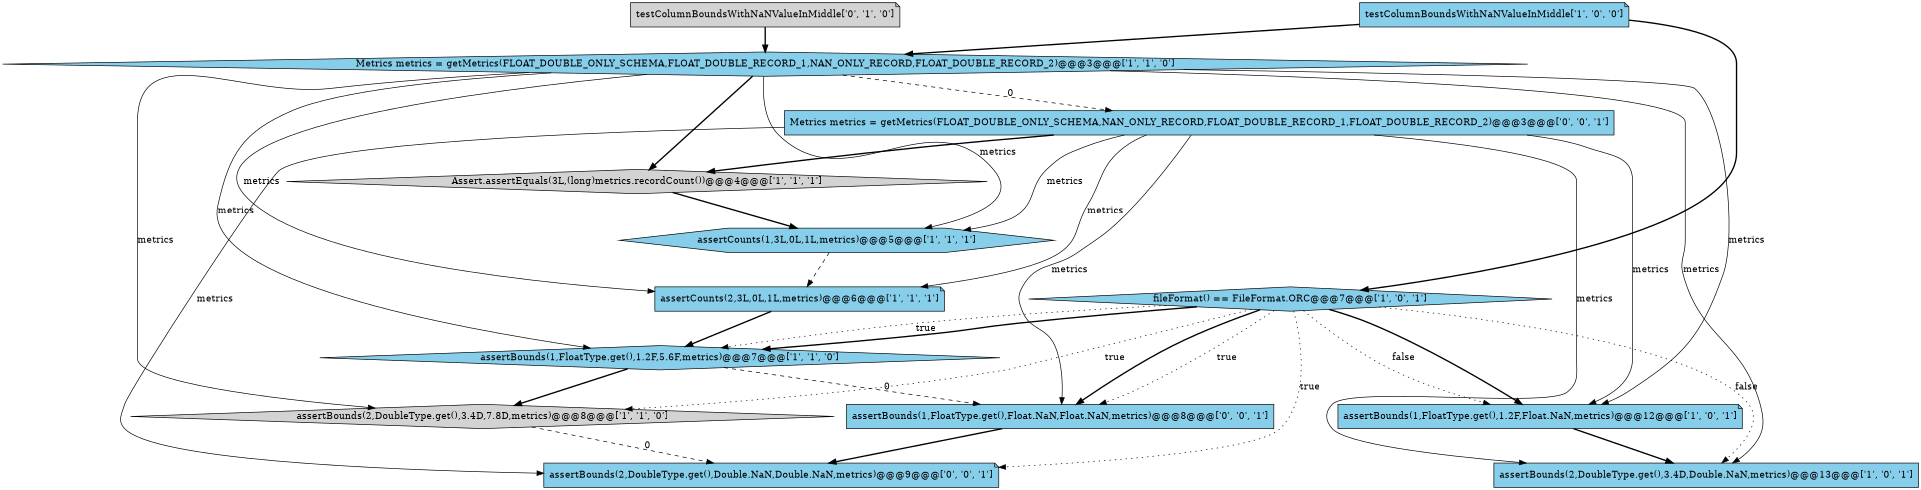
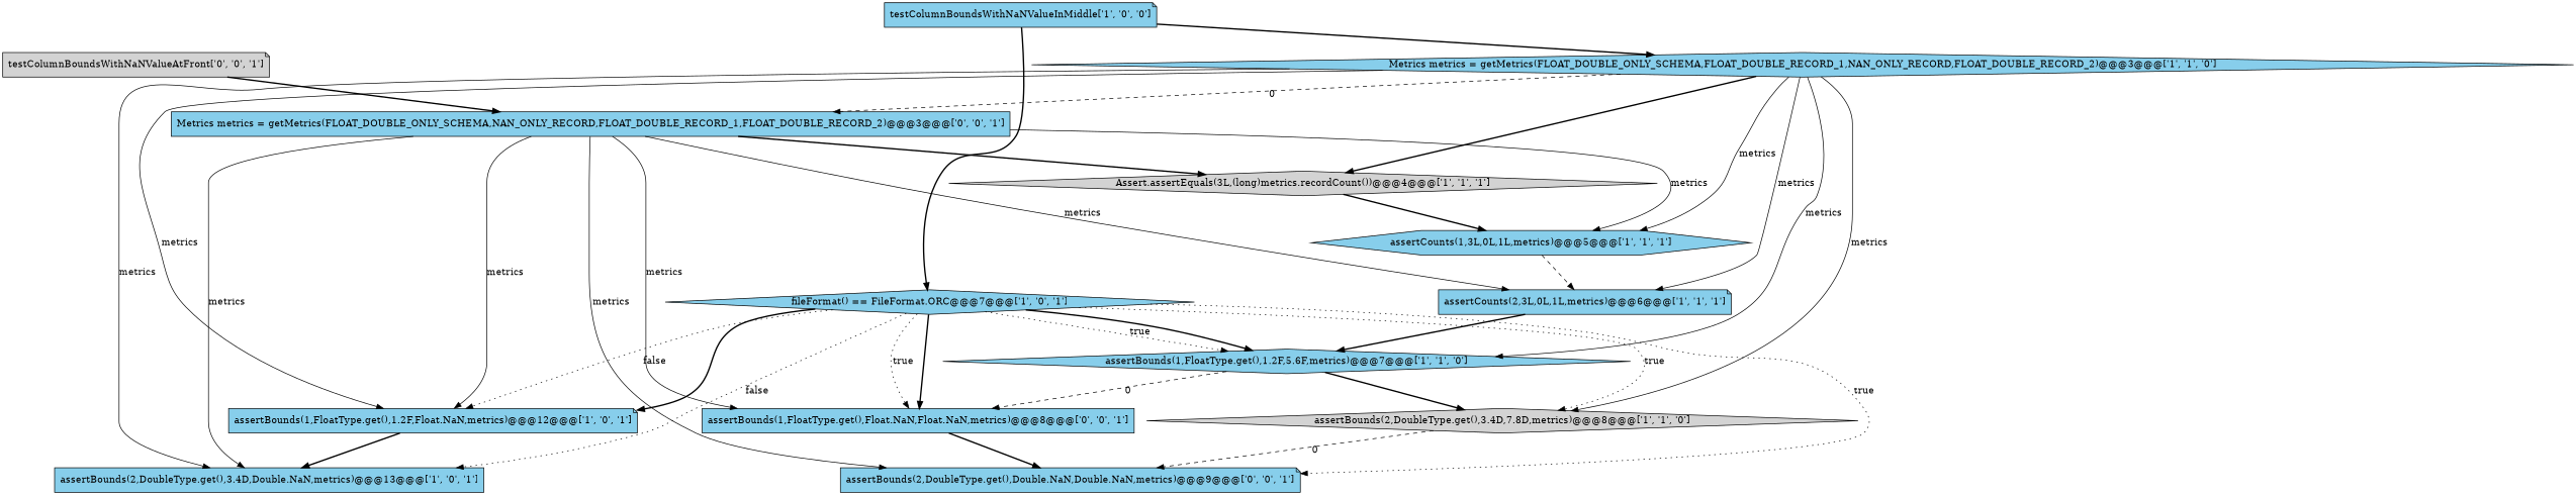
  digraph {
    node [fillcolor=skyblue shape=note style=filled]
    edge [style=bold]
    n1 [label="fileFormat() == FileFormat.ORC@@@7@@@['1', '0', '1']" shape=diamond]
    n2 [label="assertBounds(1,FloatType.get(),1.2F,5.6F,metrics)@@@7@@@['1', '1', '0']" shape=diamond]
    n3 [fillcolor=lightgrey label="assertBounds(2,DoubleType.get(),3.4D,7.8D,metrics)@@@8@@@['1', '1', '0']" shape=diamond]
    n4 [label="assertBounds(1,FloatType.get(),Float.NaN,Float.NaN,metrics)@@@8@@@['0', '0', '1']" shape=box]
    n5 [label="assertBounds(2,DoubleType.get(),3.4D,Double.NaN,metrics)@@@13@@@['1', '0', '1']" shape=box]
    n6 [label="assertBounds(2,DoubleType.get(),Double.NaN,Double.NaN,metrics)@@@9@@@['0', '0', '1']"]
    n7 [label="assertBounds(1,FloatType.get(),1.2F,Float.NaN,metrics)@@@12@@@['1', '0', '1']"]
    n8 [label="assertCounts(1,3L,0L,1L,metrics)@@@5@@@['1', '1', '1']" shape=hexagon]
    n9 [label="assertCounts(2,3L,0L,1L,metrics)@@@6@@@['1', '1', '1']"]
    n10 [label="Metrics metrics = getMetrics(FLOAT_DOUBLE_ONLY_SCHEMA,FLOAT_DOUBLE_RECORD_1,NAN_ONLY_RECORD,FLOAT_DOUBLE_RECORD_2)@@@3@@@['1', '1', '0']" shape=diamond]
    n11 [label="Metrics metrics = getMetrics(FLOAT_DOUBLE_ONLY_SCHEMA,NAN_ONLY_RECORD,FLOAT_DOUBLE_RECORD_1,FLOAT_DOUBLE_RECORD_2)@@@3@@@['0', '0', '1']" shape=box]
    n12 [fillcolor=lightgrey label="Assert.assertEquals(3L,(long)metrics.recordCount())@@@4@@@['1', '1', '1']" shape=diamond]
-   n13 [fillcolor=lightgrey label="testColumnBoundsWithNaNValueInMiddle['0', '1', '0']"]
+   n14 [fillcolor=lightgrey label="testColumnBoundsWithNaNValueAtFront['0', '0', '1']"]
    n15 [label="testColumnBoundsWithNaNValueInMiddle['1', '0', '0']"]
    n1 -> n2 [label=true style=dotted]
    n1 -> n2
    n1 -> n3 [label=true style=dotted]
    n1 -> n4 [label=true style=dotted]
    n1 -> n4
    n1 -> n5 [label=false style=dotted]
    n1 -> n6 [label=true style=dotted]
    n1 -> n7
    n1 -> n7 [label=false style=dotted]
    n2 -> n3
    n2 -> n4 [label=0 style=dashed]
    n3 -> n6 [label=0 style=dashed]
    n4 -> n6
    n7 -> n5
    n8 -> n9 [style=dashed]
    n9 -> n2
    n10 -> n2 [label=metrics style=solid]
    n10 -> n3 [label=metrics style=solid]
    n10 -> n5 [label=metrics style=solid]
    n10 -> n7 [label=metrics style=solid]
    n10 -> n8 [label=metrics style=solid]
    n10 -> n9 [label=metrics style=solid]
    n10 -> n11 [label=0 style=dashed]
    n10 -> n12
    n11 -> n4 [label=metrics style=solid]
    n11 -> n5 [label=metrics style=solid]
    n11 -> n6 [label=metrics style=solid]
    n11 -> n7 [label=metrics style=solid]
    n11 -> n8 [label=metrics style=solid]
    n11 -> n9 [label=metrics style=solid]
    n11 -> n12
    n12 -> n8
-   n13 -> n10
+   n14 -> n11
    n15 -> n1
    n15 -> n10
  }
